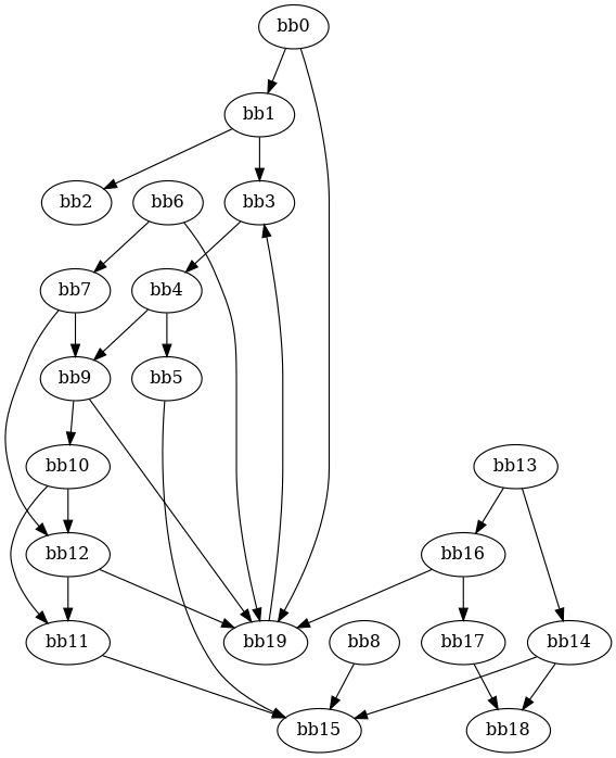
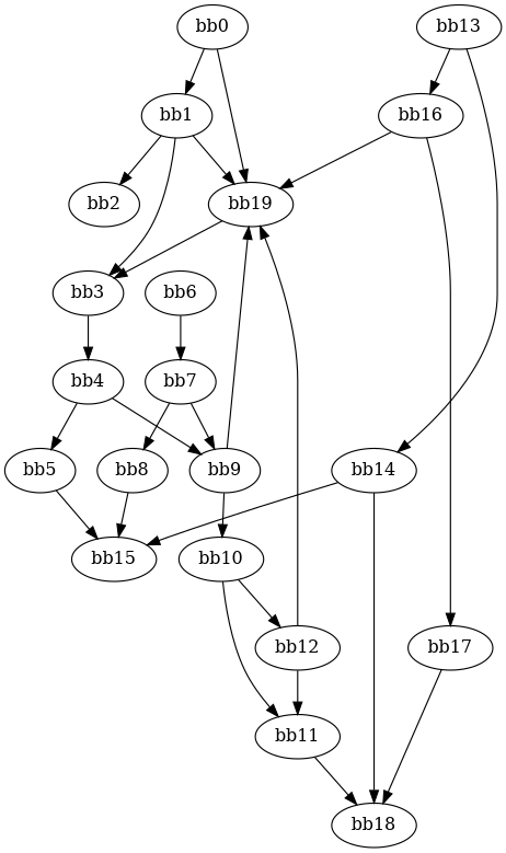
  digraph {
    n1 [label="bb0\l"]
    n2 [label="bb1\l"]
    n3 [label="bb19\l"]
    n4 [label="bb2\l"]
    n5 [label="bb3\l"]
    n6 [label="bb4\l"]
    n7 [label="bb15\l"]
    n8 [label="bb5\l"]
    n9 [label="bb9\l"]
    n10 [label="bb6\l"]
    n11 [label="bb7\l"]
    n12 [label="bb8\l"]
    n13 [label="bb10\l"]
    n14 [label="bb11\l"]
    n15 [label="bb12\l"]
    n16 [label="bb13\l"]
    n17 [label="bb14\l"]
    n18 [label="bb16\l"]
    n19 [label="bb18\l"]
    n20 [label="bb17\l"]
    n1 -> n2
    n1 -> n3
    n2 -> n4
    n2 -> n5
    n3 -> n5
    n5 -> n6
    n6 -> n8
    n6 -> n9
    n8 -> n7
    n9 -> n3
    n9 -> n13
-   n10 -> n3
+   n2 -> n3
    n10 -> n11
    n11 -> n9
-   n11 -> n15
+   n11 -> n12
    n12 -> n7
    n13 -> n14
    n13 -> n15
-   n14 -> n7
+   n14 -> n19
    n15 -> n3
    n15 -> n14
    n16 -> n17
    n16 -> n18
    n17 -> n7
    n17 -> n19
    n18 -> n3
    n18 -> n20
    n20 -> n19
  }
